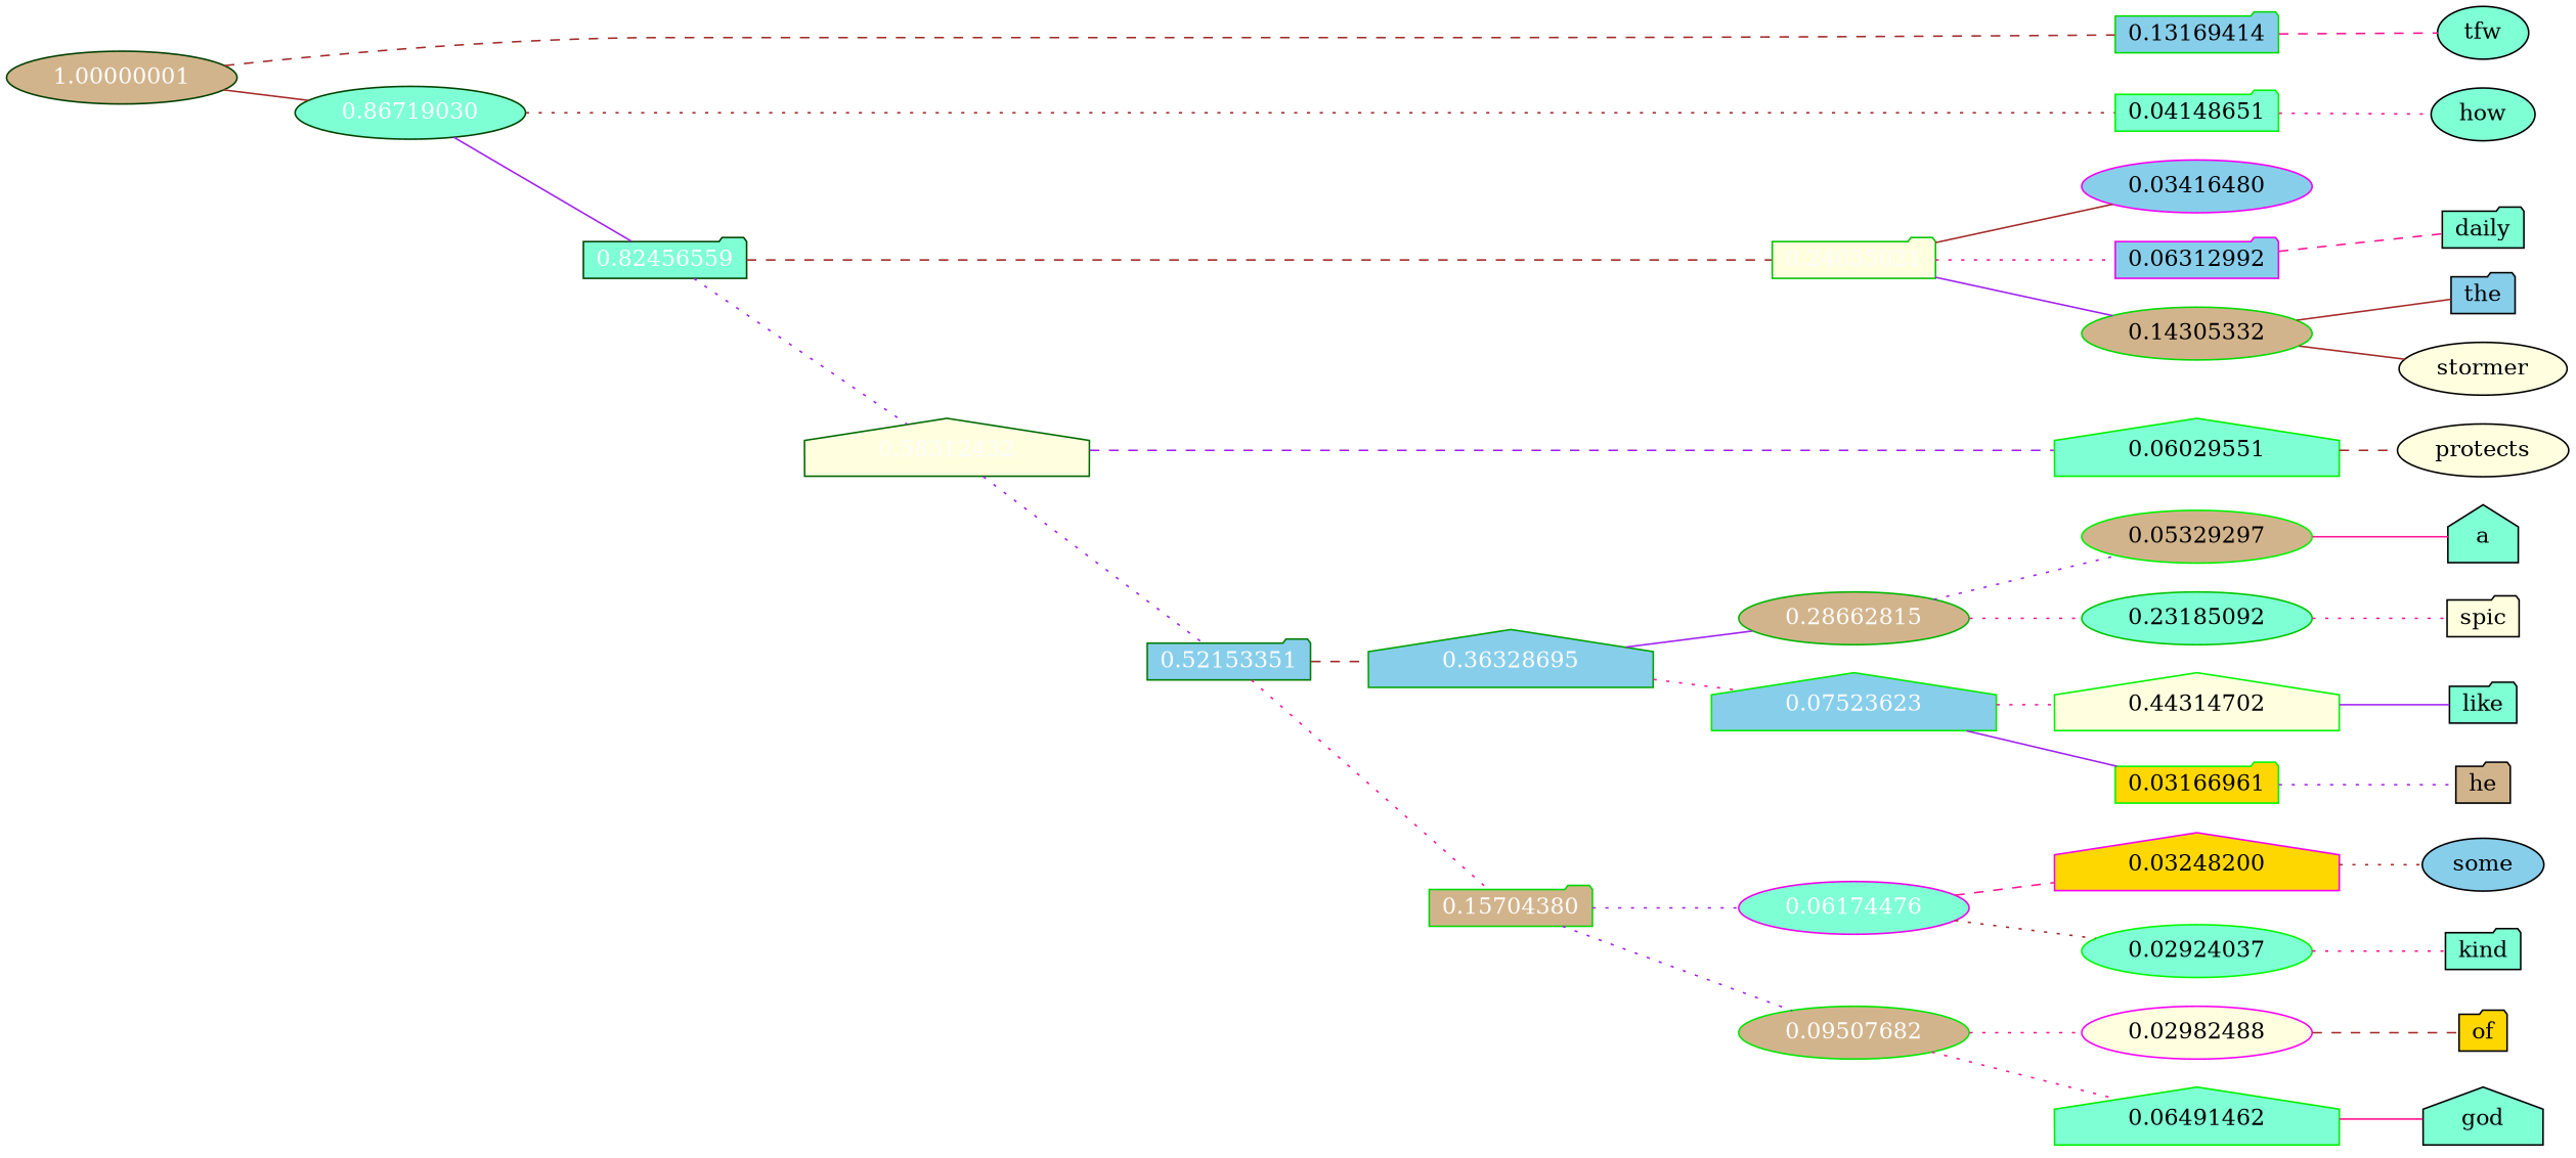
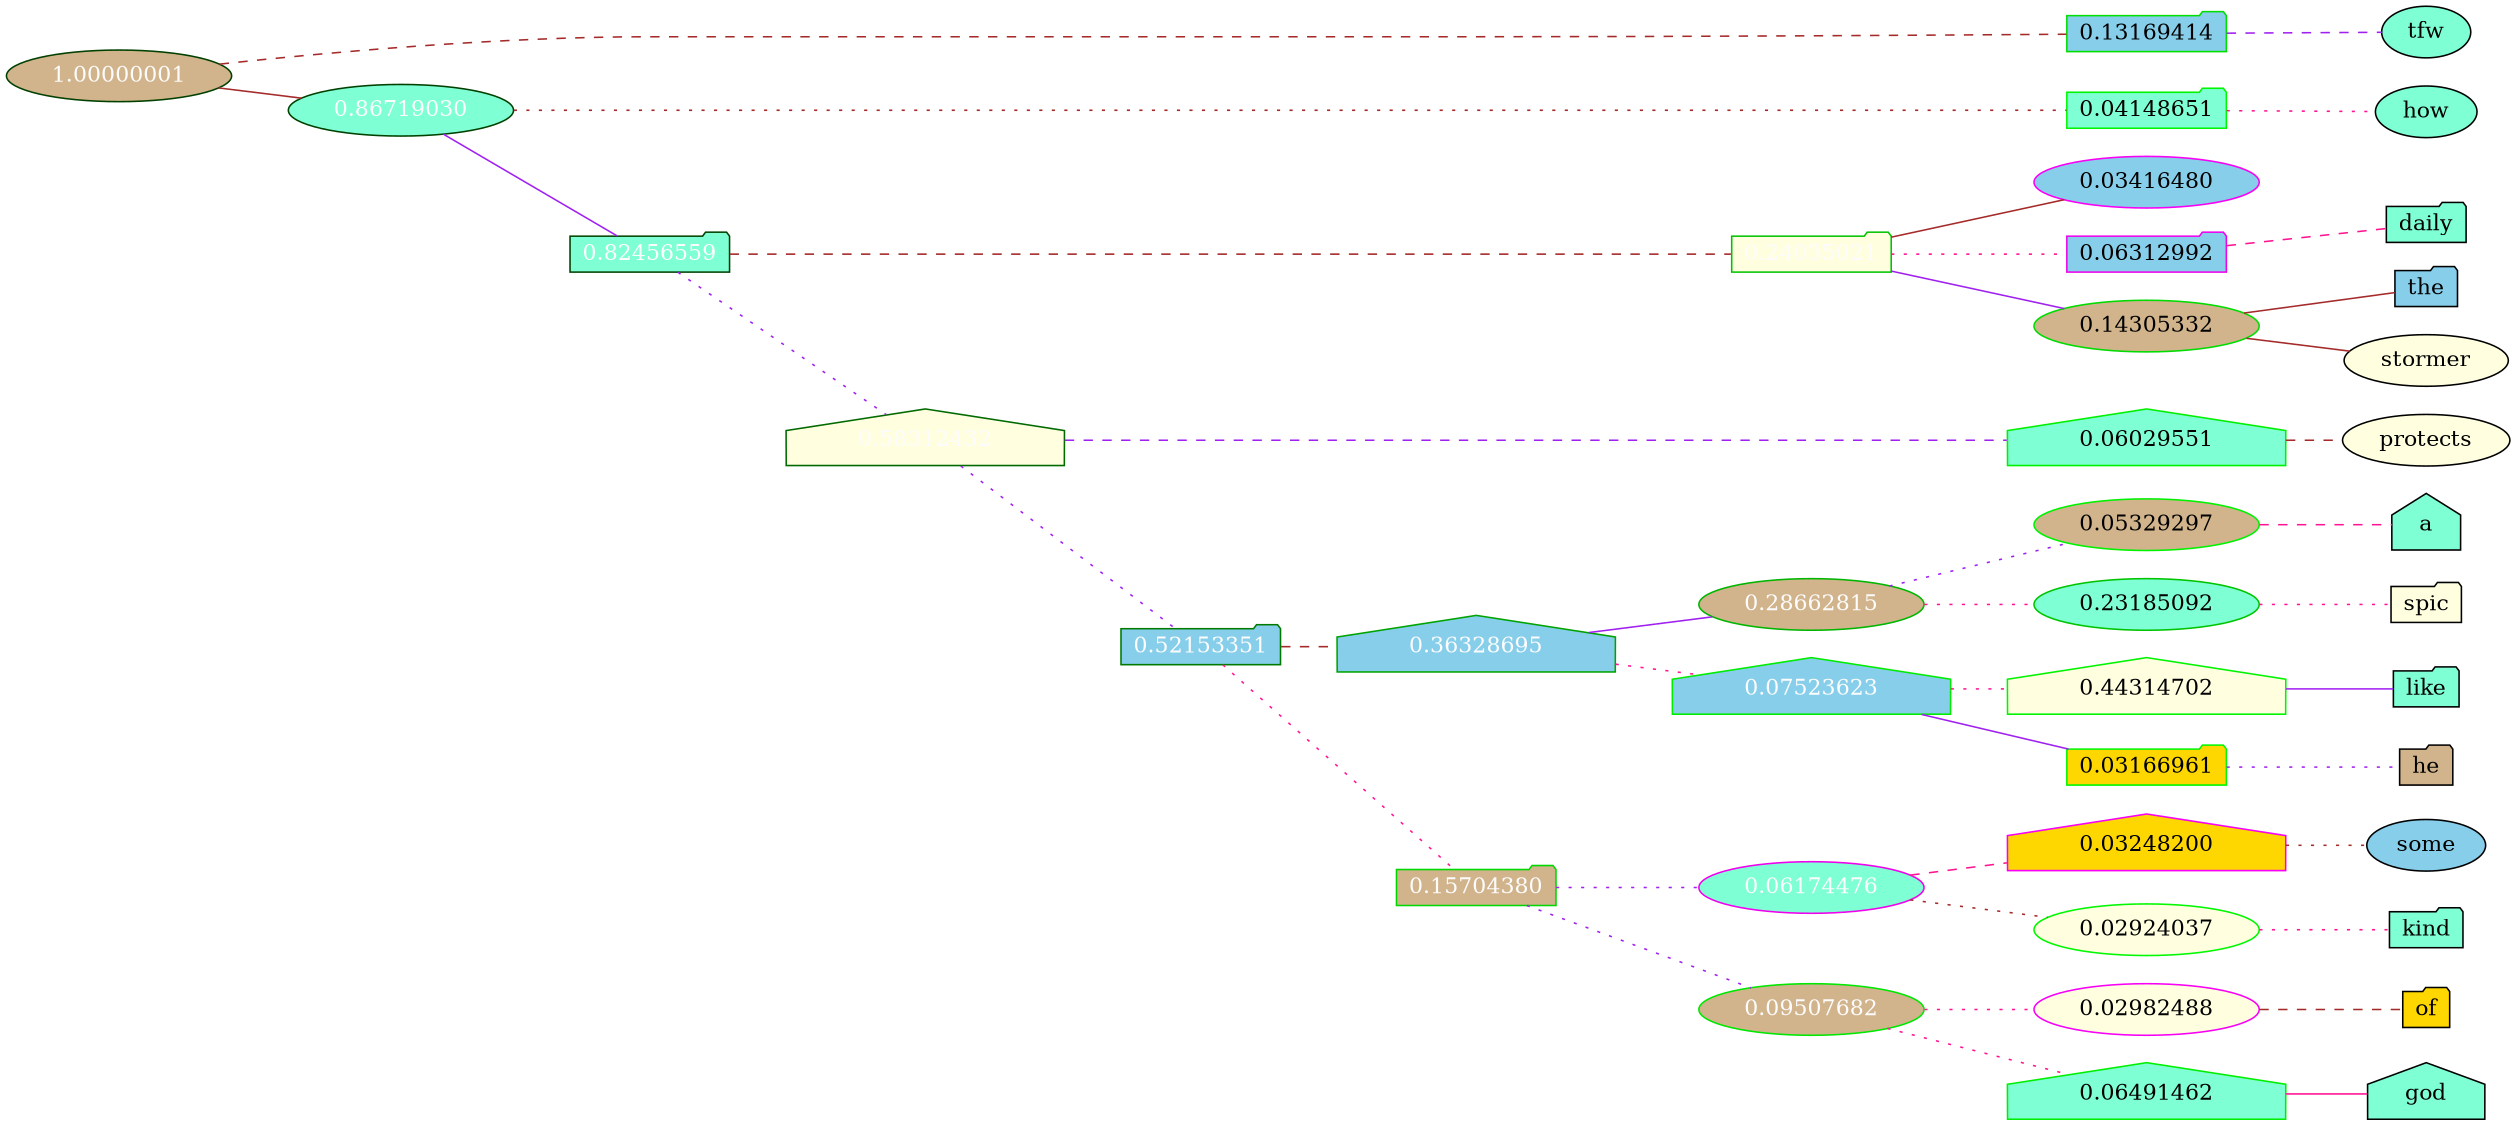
  graph {
    rankdir=LR
    node [color=black fillcolor=aquamarine format=png nodesep=0.001 ordering=out overlap_scaling=0.01 ranksep=0.001 shape=ellipse style=filled]
    edge [color=deeppink style=dotted]
    n1 [height=0.15 label=tfw style="filled,solid" width=0.15]
    n2 [height=0.15 label=how style="filled,solid" width=0.15]
    n3 [fillcolor=skyblue height=0.15 label=the shape=folder style="filled,solid" width=0.15]
    n4 [height=0.15 label=daily shape=folder style="filled,solid" width=0.15]
    n5 [fillcolor=lightyellow height=0.15 label=stormer style="filled,solid" width=0.15]
    n6 [fillcolor=lightyellow height=0.15 label=protects style="filled,solid" width=0.15]
    n7 [height=0.15 label=a shape=house style="filled,solid" width=0.15]
    n8 [fillcolor=lightyellow height=0.15 label=spic shape=folder style="filled,solid" width=0.15]
    n9 [height=0.15 label=like shape=folder style="filled,solid" width=0.15]
    n10 [fillcolor=tan height=0.15 label=he shape=folder style="filled,solid" width=0.15]
    n11 [fillcolor=skyblue height=0.15 label=some style="filled,solid" width=0.15]
    n12 [height=0.15 label=kind shape=folder style="filled,solid" width=0.15]
    n13 [fillcolor=gold height=0.15 label=of shape=folder style="filled,solid" width=0.15]
    n14 [height=0.15 label=god shape=house style="filled,solid" width=0.15]
    n15 [color="0.334 1.000 0.868" fillcolor=skyblue fontcolor=black height=0.15 label=0.13169414 shape=folder width=0.15]
    n16 [color="0.334 1.000 0.959" fontcolor=black height=0.15 label=0.04148651 shape=folder width=0.15]
    n17 [color="0.835 1.000 0.966" fillcolor=skyblue fontcolor=black height=0.15 label=0.03416480 width=0.15]
    n18 [color="0.835 1.000 0.937" fillcolor=skyblue fontcolor=black height=0.15 label=0.06312992 shape=folder width=0.15]
    n19 [color="0.334 1.000 0.857" fillcolor=tan fontcolor=black height=0.15 label=0.14305332 width=0.15]
    n20 [color="0.334 1.000 0.940" fontcolor=black height=0.15 label=0.06029551 shape=house width=0.15]
    n21 [color="0.334 1.000 0.947" fillcolor=tan fontcolor=black height=0.15 label=0.05329297 width=0.15]
    n22 [color="0.334 1.000 0.768" fontcolor=black height=0.15 label=0.23185092 width=0.15]
    n23 [color="0.334 1.000 0.957" fillcolor=lightyellow fontcolor=black height=0.15 label=0.44314702 shape=house width=0.15]
    n24 [color="0.334 1.000 0.968" fillcolor=gold fontcolor=black height=0.15 label=0.03166961 shape=folder width=0.15]
    n25 [color="0.835 1.000 0.968" fillcolor=gold fontcolor=black height=0.15 label=0.03248200 shape=house width=0.15]
-   n26 [color="0.334 1.000 0.971" fontcolor=black height=0.15 label=0.02924037 width=0.15]
+   n26 [color="0.334 1.000 0.971" fillcolor=lightyellow fontcolor=black height=0.15 label=0.02924037 width=0.15]
    n27 [color="0.835 1.000 0.970" fillcolor=lightyellow fontcolor=black height=0.15 label=0.02982488 width=0.15]
    n28 [color="0.334 1.000 0.935" fontcolor=black height=0.15 label=0.06491462 shape=house width=0.15]
    n29 [color="0.334 1.000 0.250" fillcolor=tan fontcolor=grey99 height=0.15 label=1.00000001 width=0.15]
    n30 [color="0.334 1.000 0.250" fontcolor=grey99 height=0.15 label=0.86719030 width=0.15]
    n31 [color="0.334 1.000 0.250" fontcolor=grey99 height=0.15 label=0.82456559 shape=folder width=0.15]
    n32 [color="0.334 1.000 0.760" fillcolor=lightyellow fontcolor=grey99 height=0.15 label=0.24035021 shape=folder width=0.15]
    n33 [color="0.334 1.000 0.417" fillcolor=lightyellow fontcolor=grey99 height=0.15 label=0.58312432 shape=house width=0.15]
    n34 [color="0.334 1.000 0.478" fillcolor=skyblue fontcolor=grey99 height=0.15 label=0.52153351 shape=folder width=0.15]
    n35 [color="0.334 1.000 0.637" fillcolor=skyblue fontcolor=grey99 height=0.15 label=0.36328695 shape=house width=0.15]
    n36 [color="0.334 1.000 0.843" fillcolor=tan fontcolor=grey99 height=0.15 label=0.15704380 shape=folder width=0.15]
    n37 [color="0.334 1.000 0.713" fillcolor=tan fontcolor=grey99 height=0.15 label=0.28662815 width=0.15]
    n38 [color="0.334 1.000 0.925" fillcolor=skyblue fontcolor=grey99 height=0.15 label=0.07523623 shape=house width=0.15]
    n39 [color="0.835 1.000 0.938" fontcolor=grey99 height=0.15 label=0.06174476 width=0.15]
    n40 [color="0.334 1.000 0.905" fillcolor=tan fontcolor=grey99 height=0.15 label=0.09507682 width=0.15]
    subgraph sub_1 {
      rank=same
      n1
      n2
      n3
      n4
      n5
      n6
      n7
      n8
      n9
      n10
      n11
      n12
      n13
      n14
    }
    subgraph sub_2 {
      rank=same
      n15
      n16
      n17
      n18
      n19
      n20
      n21
      n22
      n23
      n24
      n25
      n26
      n27
      n28
    }
-   n15 -- n1 [style=dashed]
+   n15 -- n1 [color=purple style=dashed]
    n16 -- n2
    n18 -- n4 [style=dashed]
    n19 -- n3 [color=brown style=solid]
    n19 -- n5 [color=brown style=solid]
    n20 -- n6 [color=brown style=dashed]
-   n21 -- n7 [style=solid]
+   n21 -- n7 [style=dashed]
    n22 -- n8
    n23 -- n9 [color=purple style=solid]
    n24 -- n10 [color=purple]
    n25 -- n11 [color=brown]
    n26 -- n12
    n27 -- n13 [color=brown style=dashed]
    n28 -- n14 [style=solid]
    n29 -- n15 [color=brown style=dashed]
    n29 -- n30 [color=brown style=solid]
    n30 -- n16 [color=brown]
    n30 -- n31 [color=purple style=solid]
    n31 -- n32 [color=brown style=dashed]
    n31 -- n33 [color=purple]
    n32 -- n17 [color=brown style=solid]
    n32 -- n18
    n32 -- n19 [color=purple style=solid]
    n33 -- n20 [color=purple style=dashed]
    n33 -- n34 [color=purple]
    n34 -- n35 [color=brown style=dashed]
    n34 -- n36
    n35 -- n37 [color=purple style=solid]
    n35 -- n38
    n36 -- n39 [color=purple]
    n36 -- n40 [color=purple]
    n37 -- n21 [color=purple]
    n37 -- n22
    n38 -- n23
    n38 -- n24 [color=purple style=solid]
    n39 -- n25 [style=dashed]
    n39 -- n26 [color=brown]
    n40 -- n27
    n40 -- n28
  }
